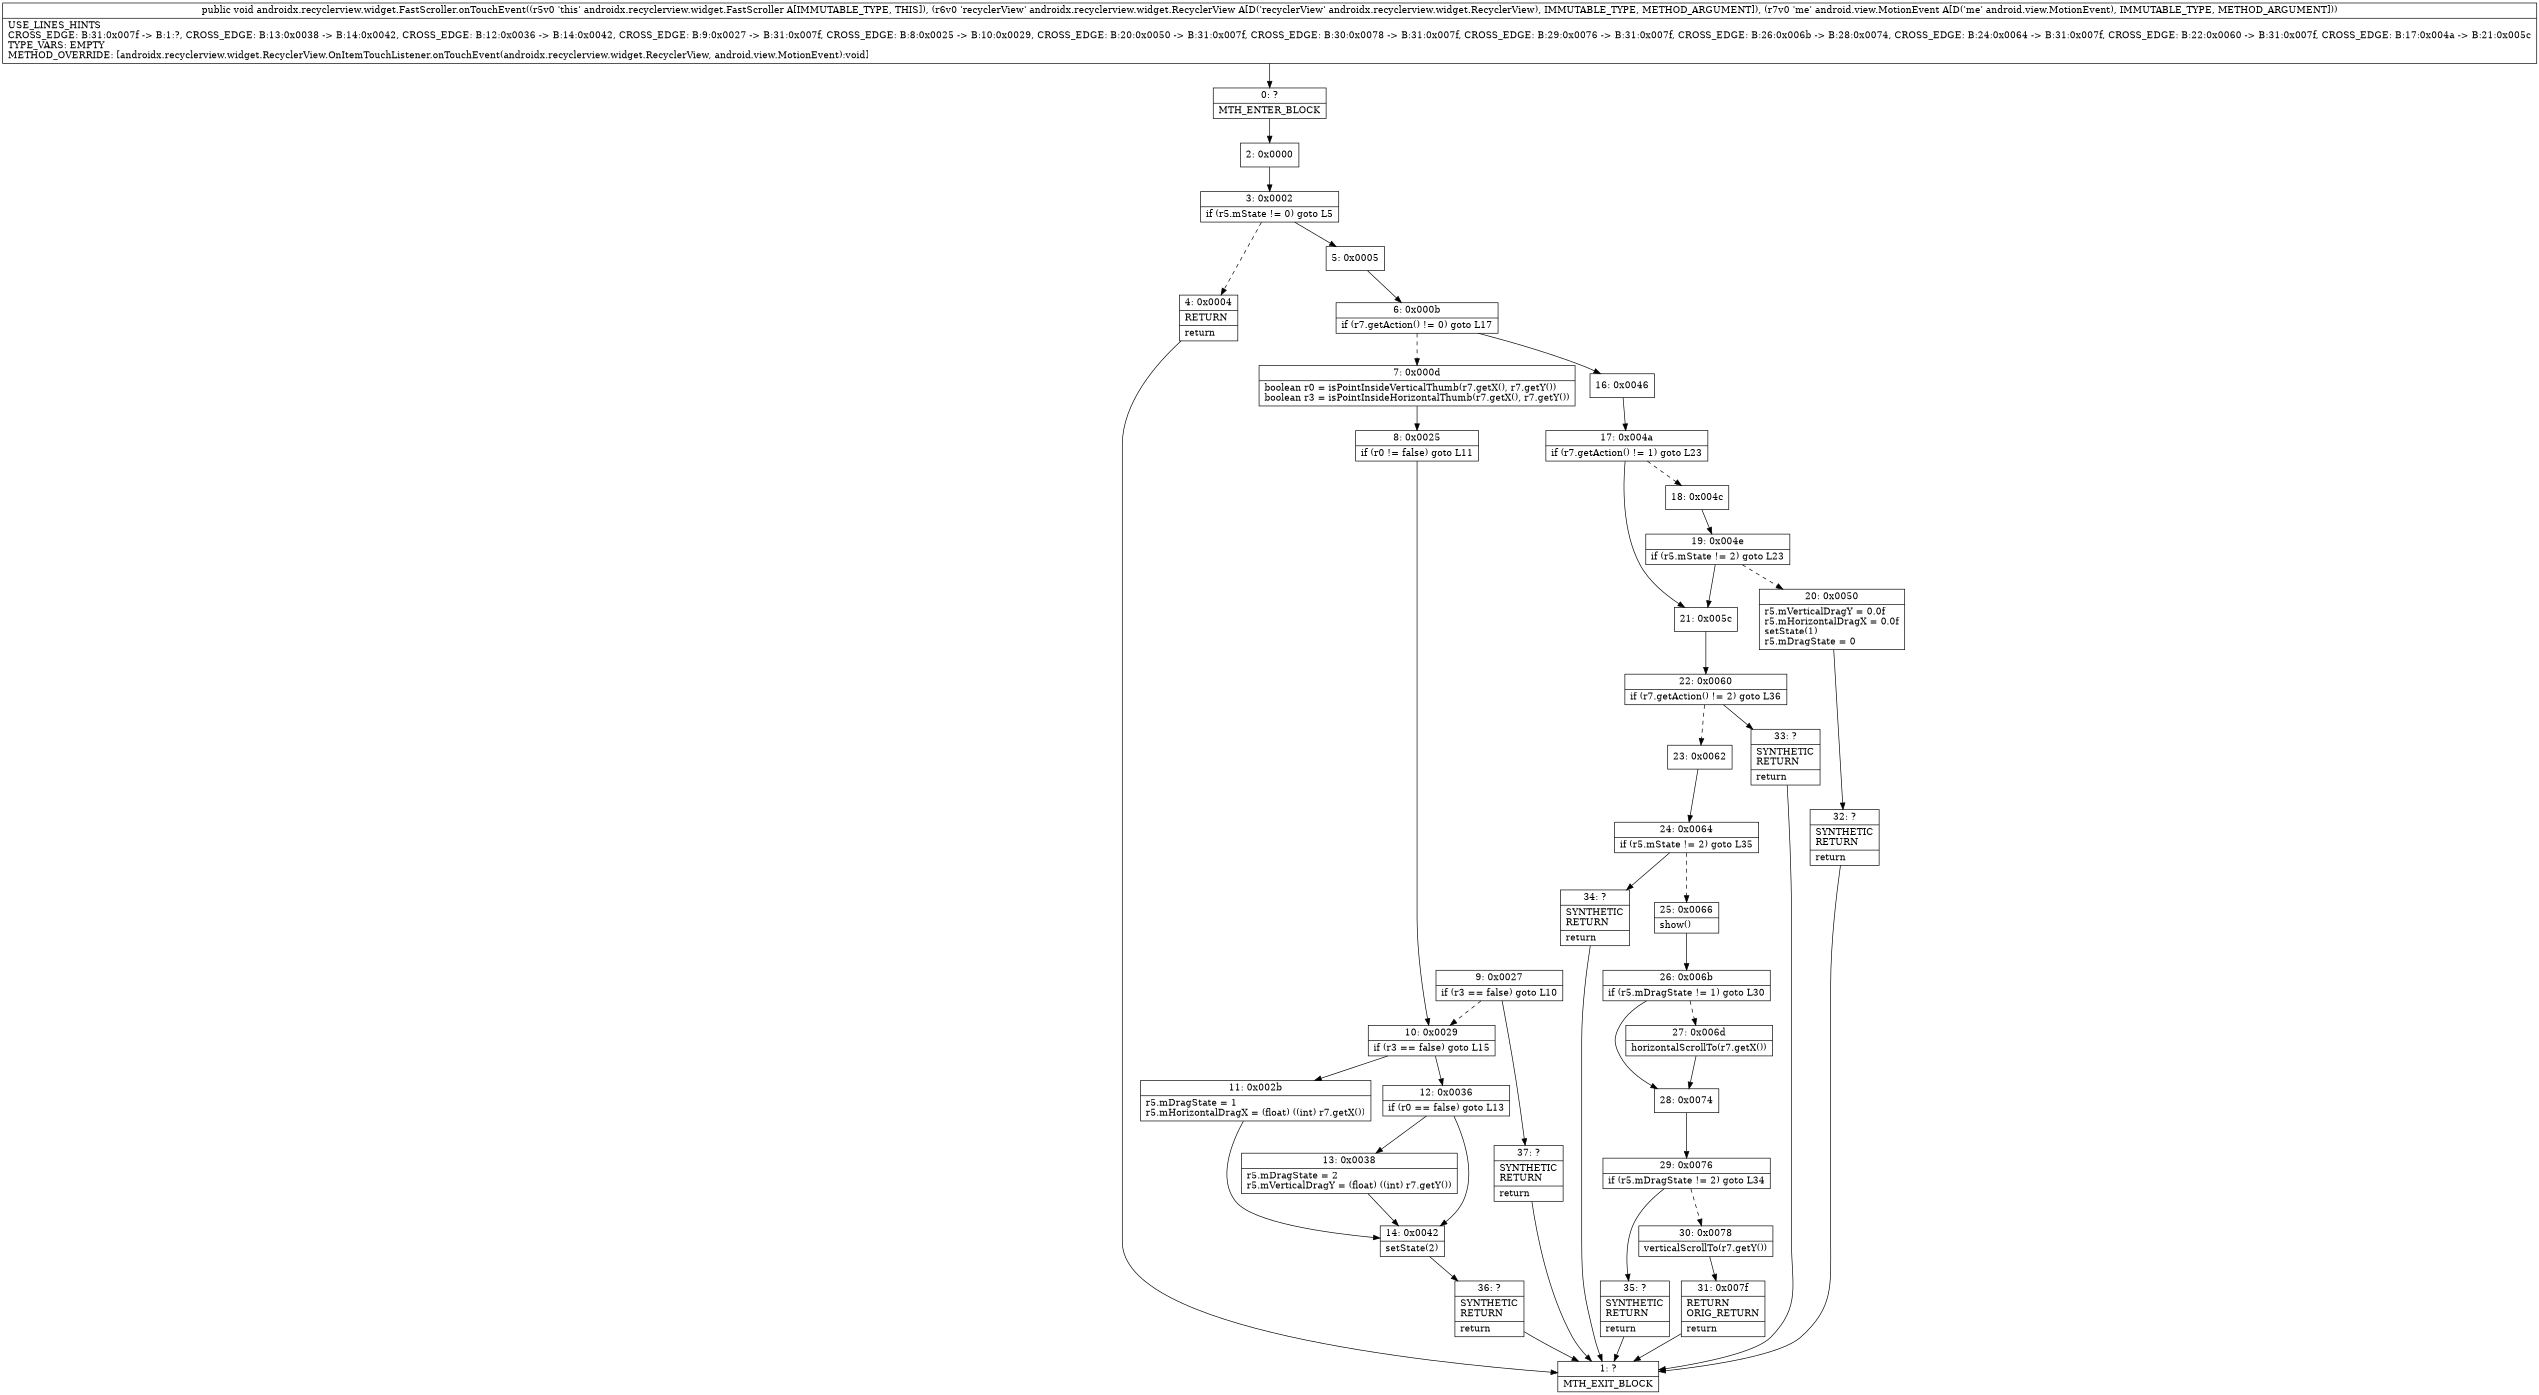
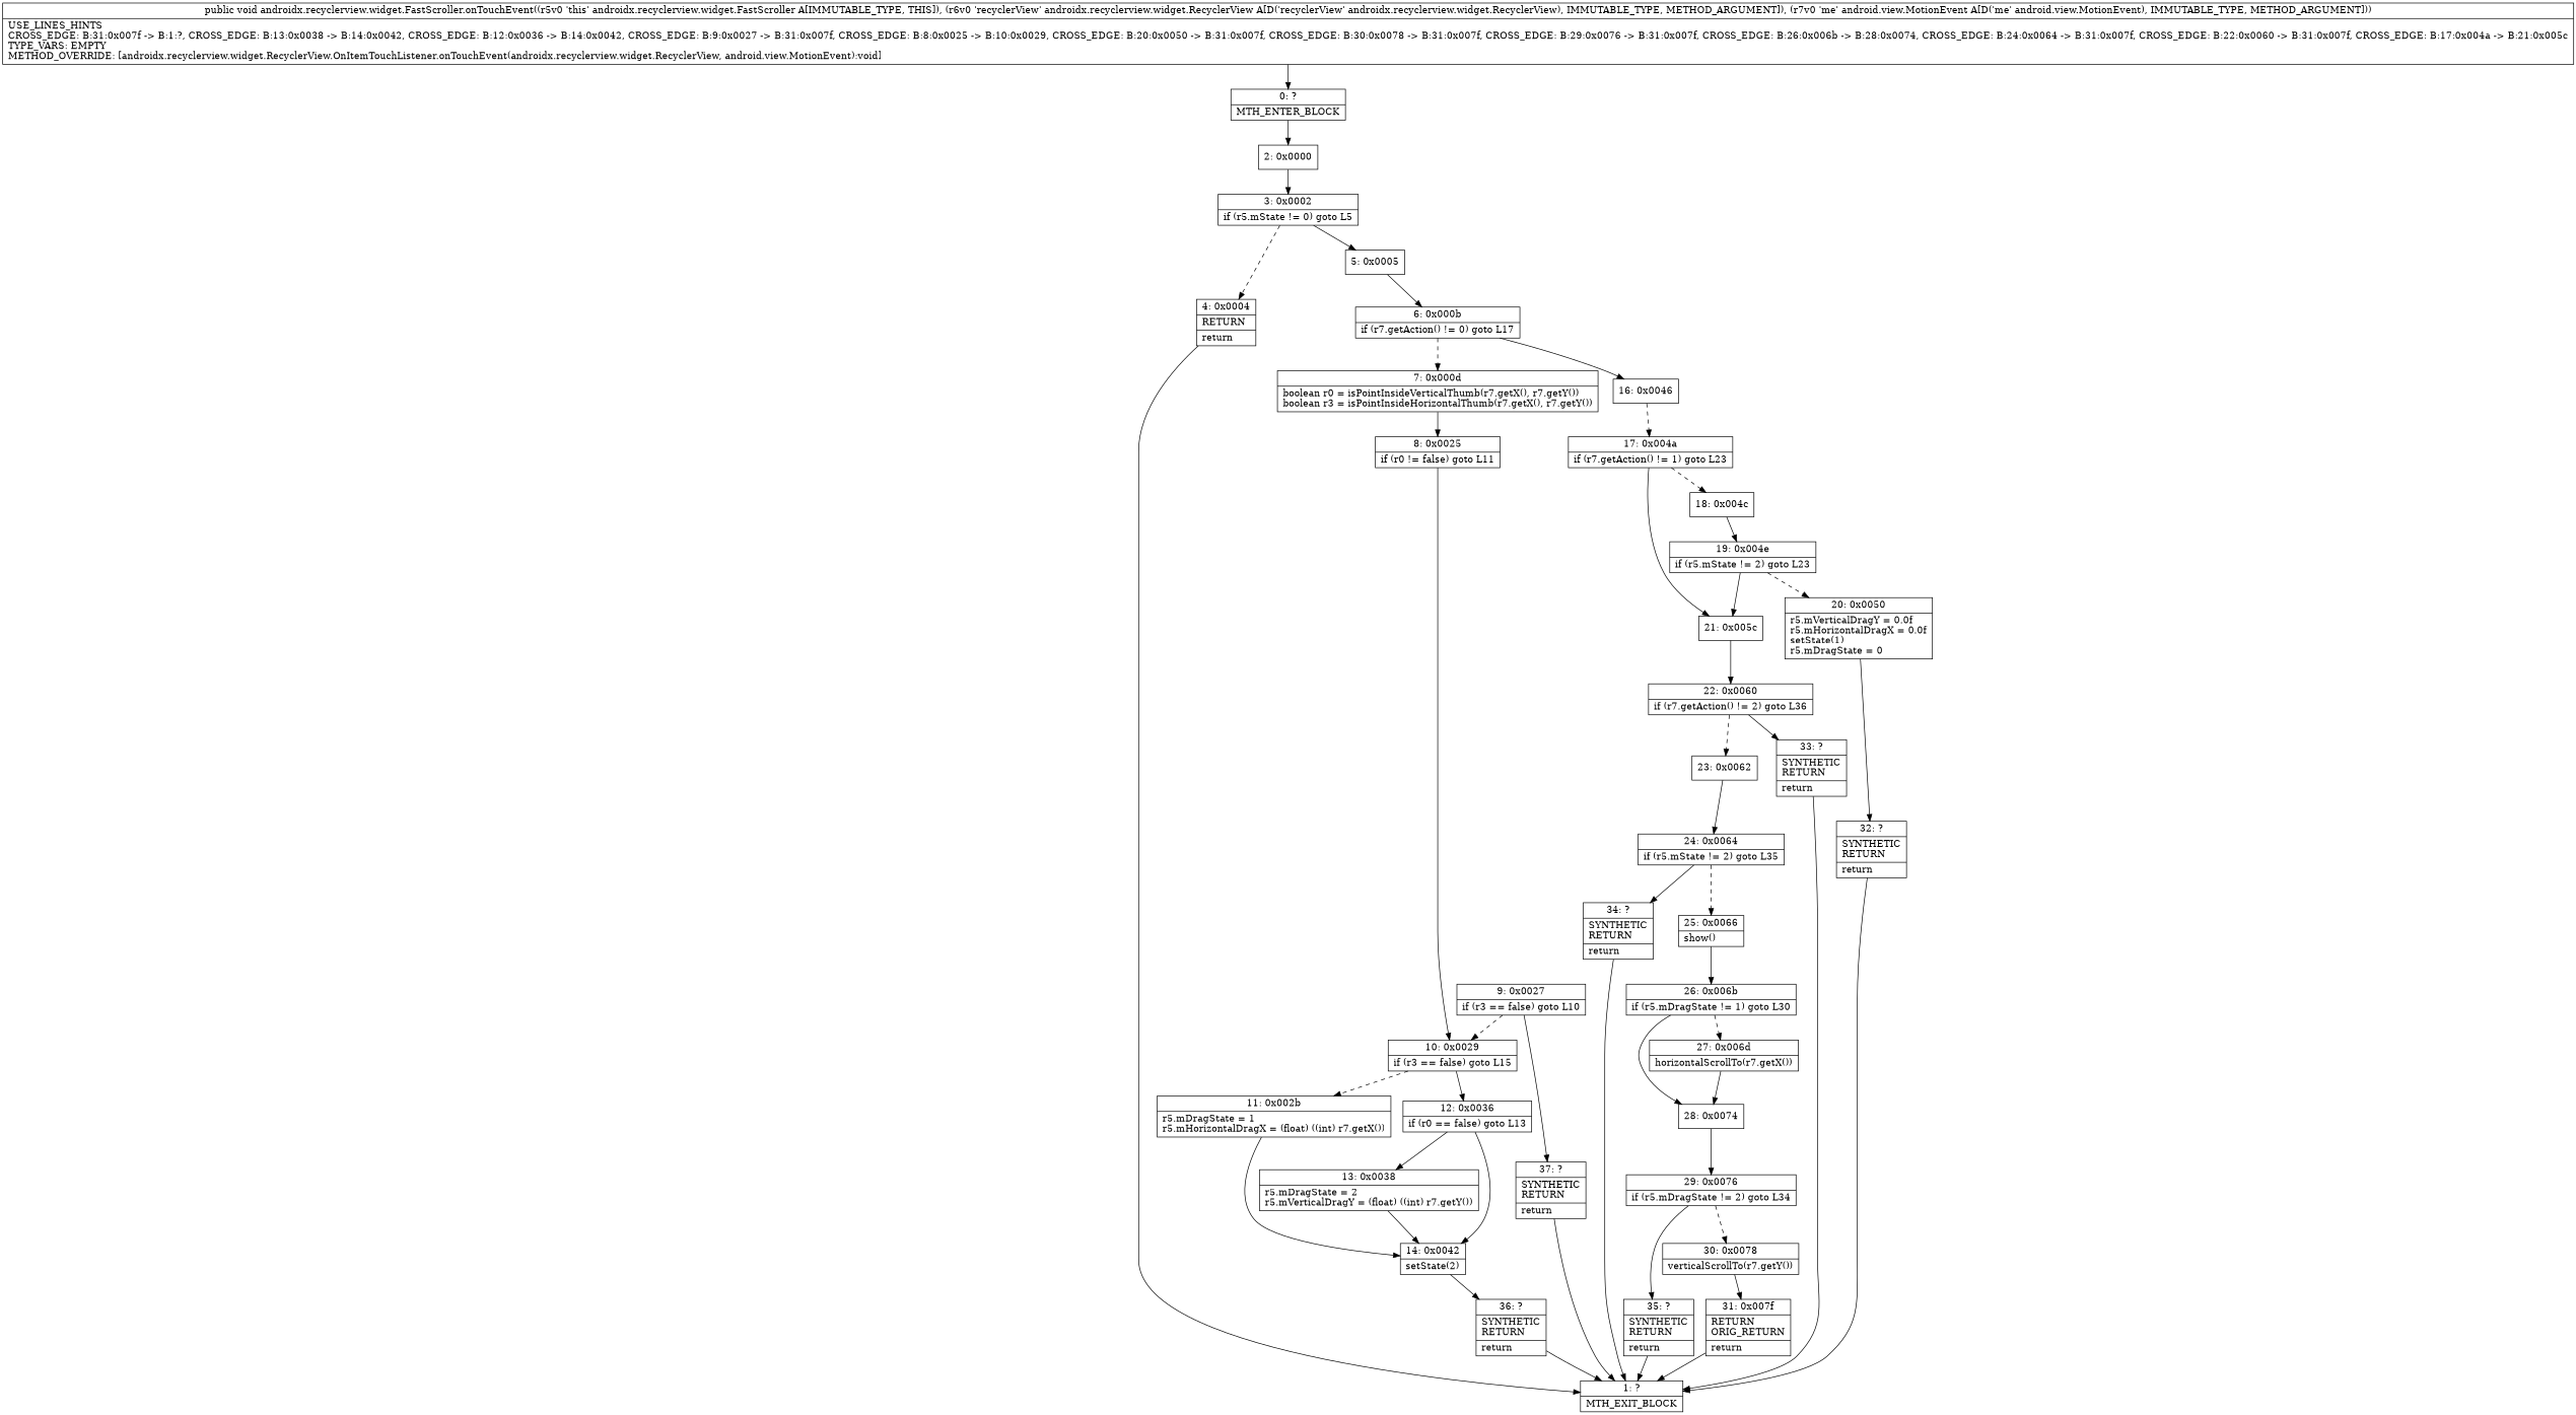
  digraph {
    node [shape=record]
    n1 [label="{0\:\ ?|MTH_ENTER_BLOCK\l}"]
    n2 [label="{2\:\ 0x0000}"]
    n3 [label="{3\:\ 0x0002|if (r5.mState != 0) goto L5\l}"]
    n4 [label="{4\:\ 0x0004|RETURN\l|return\l}"]
    n5 [label="{5\:\ 0x0005}"]
    n6 [label="{1\:\ ?|MTH_EXIT_BLOCK\l}"]
    n7 [label="{6\:\ 0x000b|if (r7.getAction() != 0) goto L17\l}"]
    n8 [label="{7\:\ 0x000d|boolean r0 = isPointInsideVerticalThumb(r7.getX(), r7.getY())\lboolean r3 = isPointInsideHorizontalThumb(r7.getX(), r7.getY())\l}"]
    n9 [label="{16\:\ 0x0046}"]
    n10 [label="{8\:\ 0x0025|if (r0 != false) goto L11\l}"]
    n11 [label="{17\:\ 0x004a|if (r7.getAction() != 1) goto L23\l}"]
    n12 [label="{10\:\ 0x0029|if (r3 == false) goto L15\l}"]
    n13 [label="{9\:\ 0x0027|if (r3 == false) goto L10\l}"]
    n14 [label="{37\:\ ?|SYNTHETIC\lRETURN\l|return\l}"]
    n15 [label="{11\:\ 0x002b|r5.mDragState = 1\lr5.mHorizontalDragX = (float) ((int) r7.getX())\l}"]
    n16 [label="{12\:\ 0x0036|if (r0 == false) goto L13\l}"]
    n17 [label="{14\:\ 0x0042|setState(2)\l}"]
    n18 [label="{13\:\ 0x0038|r5.mDragState = 2\lr5.mVerticalDragY = (float) ((int) r7.getY())\l}"]
    n19 [label="{36\:\ ?|SYNTHETIC\lRETURN\l|return\l}"]
    n20 [label="{18\:\ 0x004c}"]
    n21 [label="{21\:\ 0x005c}"]
    n22 [label="{19\:\ 0x004e|if (r5.mState != 2) goto L23\l}"]
    n23 [label="{22\:\ 0x0060|if (r7.getAction() != 2) goto L36\l}"]
    n24 [label="{20\:\ 0x0050|r5.mVerticalDragY = 0.0f\lr5.mHorizontalDragX = 0.0f\lsetState(1)\lr5.mDragState = 0\l}"]
    n25 [label="{32\:\ ?|SYNTHETIC\lRETURN\l|return\l}"]
    n26 [label="{23\:\ 0x0062}"]
    n27 [label="{33\:\ ?|SYNTHETIC\lRETURN\l|return\l}"]
    n28 [label="{24\:\ 0x0064|if (r5.mState != 2) goto L35\l}"]
    n29 [label="{25\:\ 0x0066|show()\l}"]
    n30 [label="{34\:\ ?|SYNTHETIC\lRETURN\l|return\l}"]
    n31 [label="{26\:\ 0x006b|if (r5.mDragState != 1) goto L30\l}"]
    n32 [label="{27\:\ 0x006d|horizontalScrollTo(r7.getX())\l}"]
    n33 [label="{28\:\ 0x0074}"]
    n34 [label="{29\:\ 0x0076|if (r5.mDragState != 2) goto L34\l}"]
    n35 [label="{30\:\ 0x0078|verticalScrollTo(r7.getY())\l}"]
    n36 [label="{35\:\ ?|SYNTHETIC\lRETURN\l|return\l}"]
    n37 [label="{31\:\ 0x007f|RETURN\lORIG_RETURN\l|return\l}"]
    n38 [label="{public void androidx.recyclerview.widget.FastScroller.onTouchEvent((r5v0 'this' androidx.recyclerview.widget.FastScroller A[IMMUTABLE_TYPE, THIS]), (r6v0 'recyclerView' androidx.recyclerview.widget.RecyclerView A[D('recyclerView' androidx.recyclerview.widget.RecyclerView), IMMUTABLE_TYPE, METHOD_ARGUMENT]), (r7v0 'me' android.view.MotionEvent A[D('me' android.view.MotionEvent), IMMUTABLE_TYPE, METHOD_ARGUMENT]))  | USE_LINES_HINTS\lCROSS_EDGE: B:31:0x007f \-\> B:1:?, CROSS_EDGE: B:13:0x0038 \-\> B:14:0x0042, CROSS_EDGE: B:12:0x0036 \-\> B:14:0x0042, CROSS_EDGE: B:9:0x0027 \-\> B:31:0x007f, CROSS_EDGE: B:8:0x0025 \-\> B:10:0x0029, CROSS_EDGE: B:20:0x0050 \-\> B:31:0x007f, CROSS_EDGE: B:30:0x0078 \-\> B:31:0x007f, CROSS_EDGE: B:29:0x0076 \-\> B:31:0x007f, CROSS_EDGE: B:26:0x006b \-\> B:28:0x0074, CROSS_EDGE: B:24:0x0064 \-\> B:31:0x007f, CROSS_EDGE: B:22:0x0060 \-\> B:31:0x007f, CROSS_EDGE: B:17:0x004a \-\> B:21:0x005c\lTYPE_VARS: EMPTY\lMETHOD_OVERRIDE: [androidx.recyclerview.widget.RecyclerView.OnItemTouchListener.onTouchEvent(androidx.recyclerview.widget.RecyclerView, android.view.MotionEvent):void]\l}"]
    n1 -> n2
    n2 -> n3
    n3 -> n4 [style=dashed]
    n3 -> n5
    n4 -> n6
    n5 -> n7
    n7 -> n8 [style=dashed]
    n7 -> n9
    n8 -> n10
-   n9 -> n11
+   n9 -> n11 [style=dashed]
    n10 -> n12
    n11 -> n20 [style=dashed]
    n11 -> n21
-   n12 -> n15 [style=solid]
+   n12 -> n15 [style=dashed]
    n12 -> n16
    n13 -> n12 [style=dashed]
    n13 -> n14
    n14 -> n6
    n15 -> n17
    n16 -> n17
    n16 -> n18 [style=solid]
    n17 -> n19
    n18 -> n17
    n19 -> n6
    n20 -> n22
    n21 -> n23
    n22 -> n21
    n22 -> n24 [style=dashed]
    n23 -> n26 [style=dashed]
    n23 -> n27
    n24 -> n25
    n25 -> n6
    n26 -> n28
    n27 -> n6
    n28 -> n29 [style=dashed]
    n28 -> n30
    n29 -> n31
    n30 -> n6
    n31 -> n32 [style=dashed]
    n31 -> n33
    n32 -> n33
    n33 -> n34
    n34 -> n35 [style=dashed]
    n34 -> n36
    n35 -> n37
    n36 -> n6
    n37 -> n6
    n38 -> n1
  }
